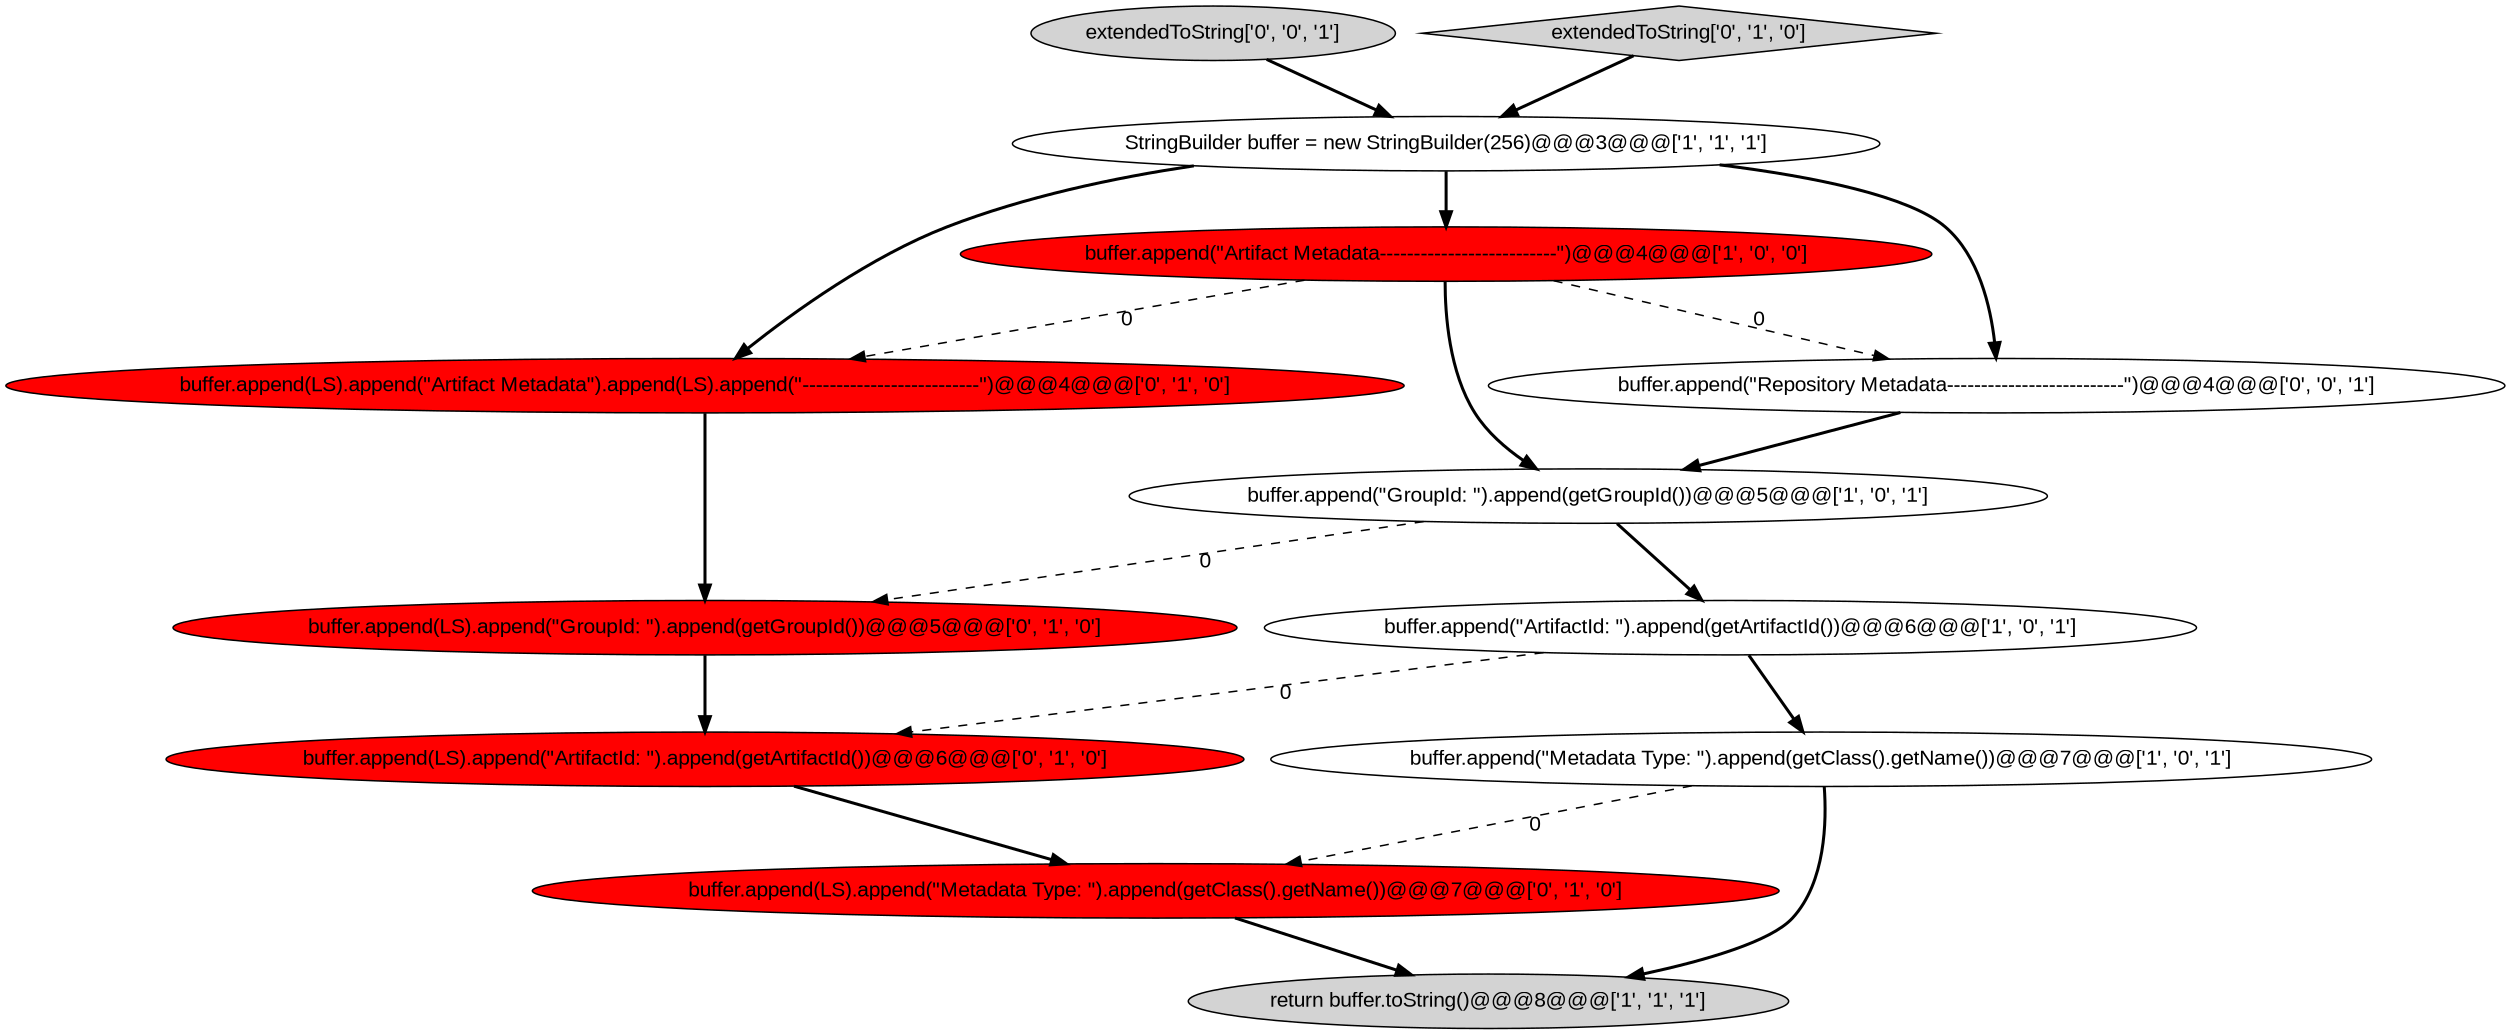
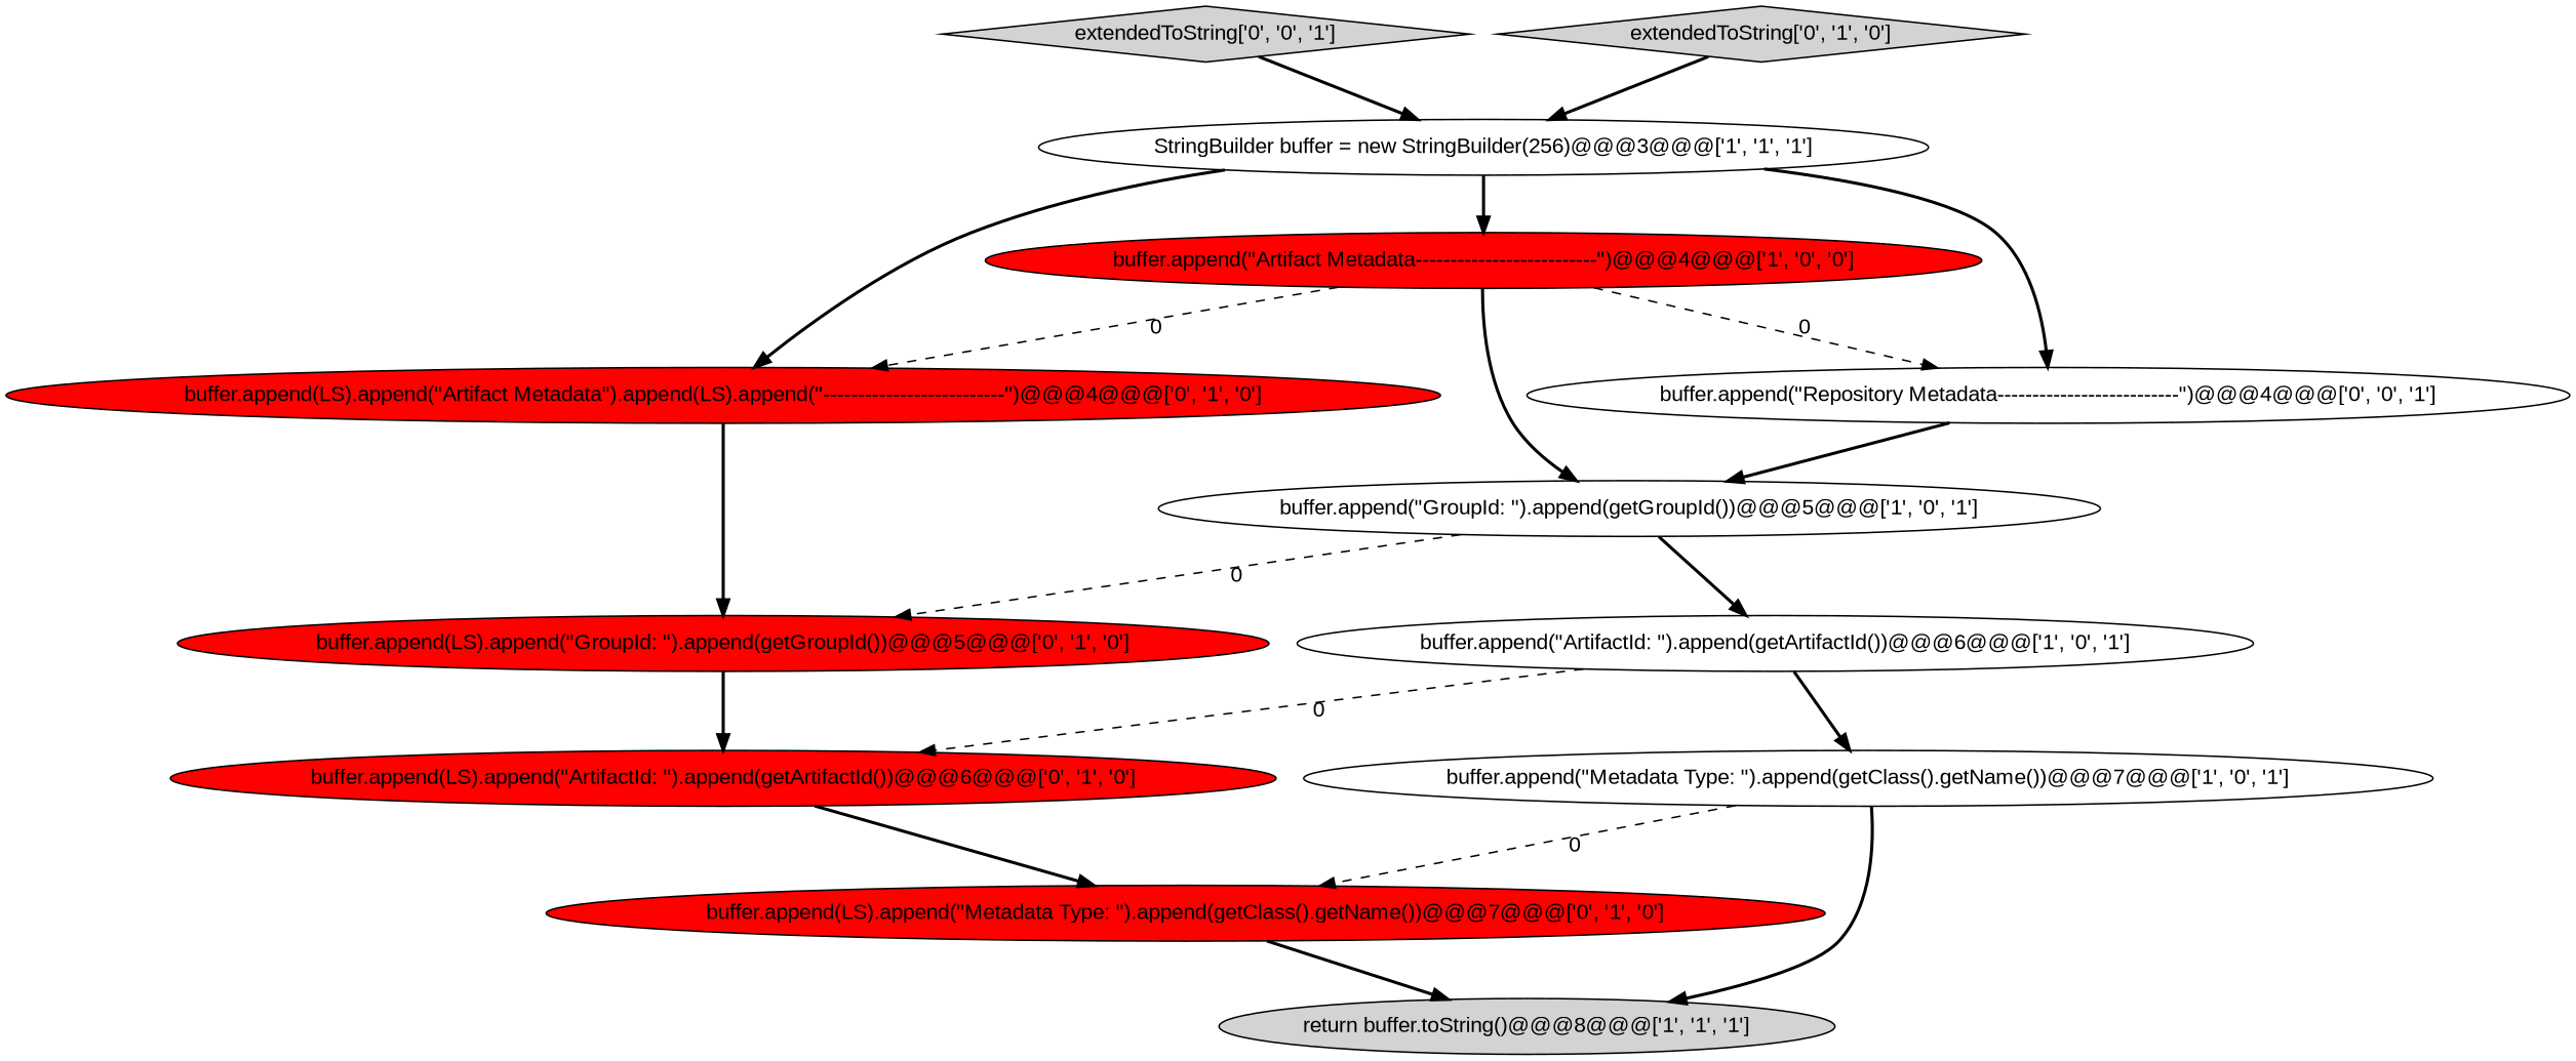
  digraph {
    fontname="Liberation Sans"
    node [fillcolor=red fontname="Liberation Sans" shape=ellipse style=filled]
    edge [fontname="Liberation Sans" style=bold]
    n1 [label="buffer.append(LS).append(\"Metadata Type: \").append(getClass().getName())@@@7@@@['0', '1', '0']"]
    n2 [fillcolor=lightgray label="return buffer.toString()@@@8@@@['1', '1', '1']"]
    n3 [label="buffer.append(LS).append(\"GroupId: \").append(getGroupId())@@@5@@@['0', '1', '0']"]
    n4 [label="buffer.append(LS).append(\"ArtifactId: \").append(getArtifactId())@@@6@@@['0', '1', '0']"]
    n5 [fillcolor=white label="StringBuilder buffer = new StringBuilder(256)@@@3@@@['1', '1', '1']"]
    n6 [label="buffer.append(LS).append(\"Artifact Metadata\").append(LS).append(\"--------------------------\")@@@4@@@['0', '1', '0']"]
    n7 [fillcolor=white label="buffer.append(\"Repository Metadata--------------------------\")@@@4@@@['0', '0', '1']"]
    n8 [label="buffer.append(\"Artifact Metadata--------------------------\")@@@4@@@['1', '0', '0']"]
    n9 [fillcolor=white label="buffer.append(\"GroupId: \").append(getGroupId())@@@5@@@['1', '0', '1']"]
-   n10 [fillcolor=lightgray label="extendedToString['0', '0', '1']"]
+   n10 [fillcolor=lightgray label="extendedToString['0', '0', '1']" shape=diamond]
    n11 [fillcolor=white label="buffer.append(\"ArtifactId: \").append(getArtifactId())@@@6@@@['1', '0', '1']"]
    n12 [fillcolor=white label="buffer.append(\"Metadata Type: \").append(getClass().getName())@@@7@@@['1', '0', '1']"]
    n13 [fillcolor=lightgray label="extendedToString['0', '1', '0']" shape=diamond]
    n1 -> n2
    n3 -> n4
    n4 -> n1
    n5 -> n6
    n5 -> n7
    n5 -> n8
    n6 -> n3
    n7 -> n9
    n8 -> n6 [label=0 style=dashed]
    n8 -> n7 [label=0 style=dashed]
    n8 -> n9
    n9 -> n3 [label=0 style=dashed]
    n9 -> n11
    n10 -> n5
    n11 -> n4 [label=0 style=dashed]
    n11 -> n12
    n12 -> n1 [label=0 style=dashed]
    n12 -> n2
    n13 -> n5
  }
